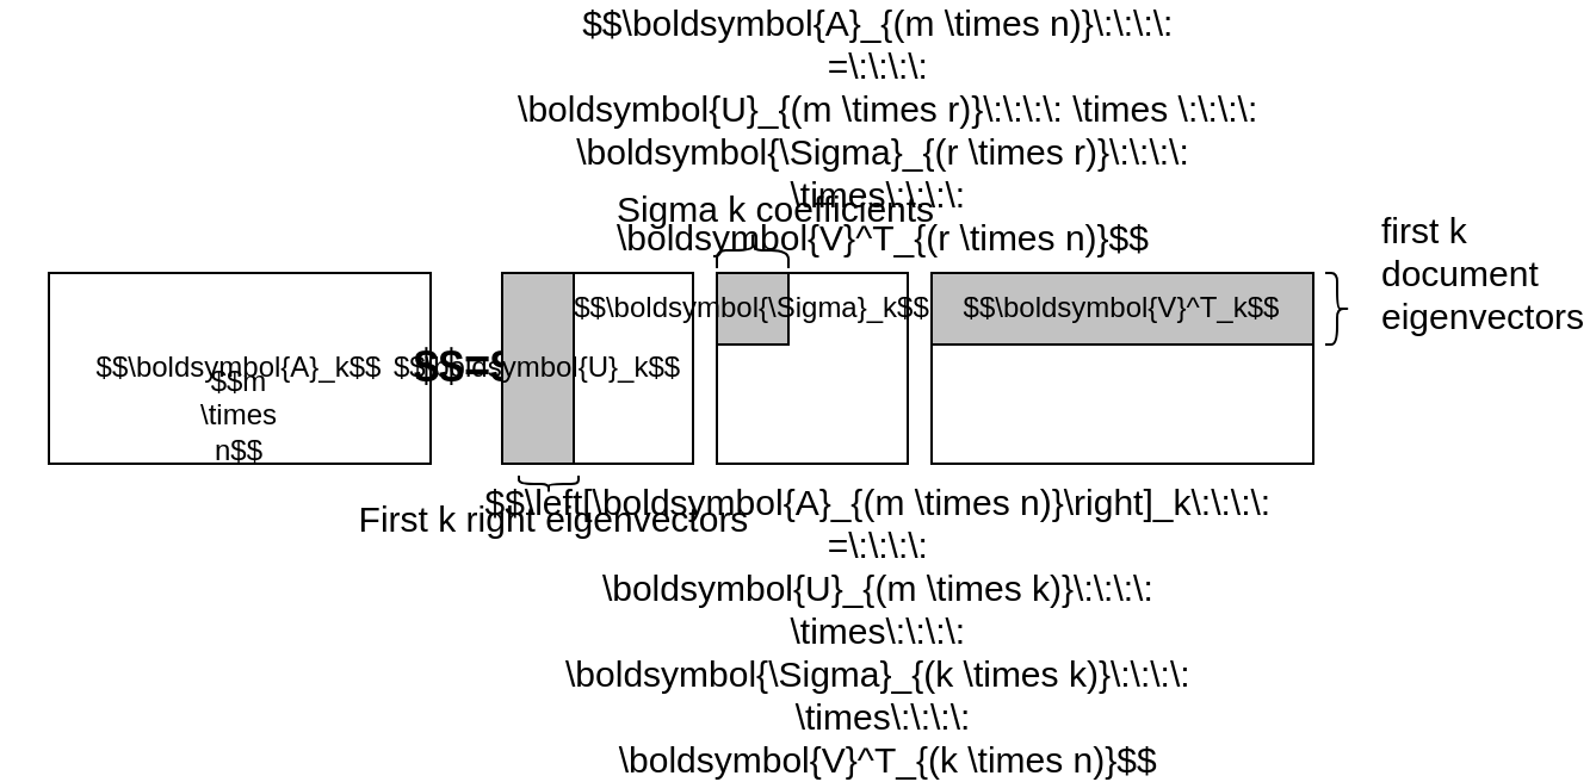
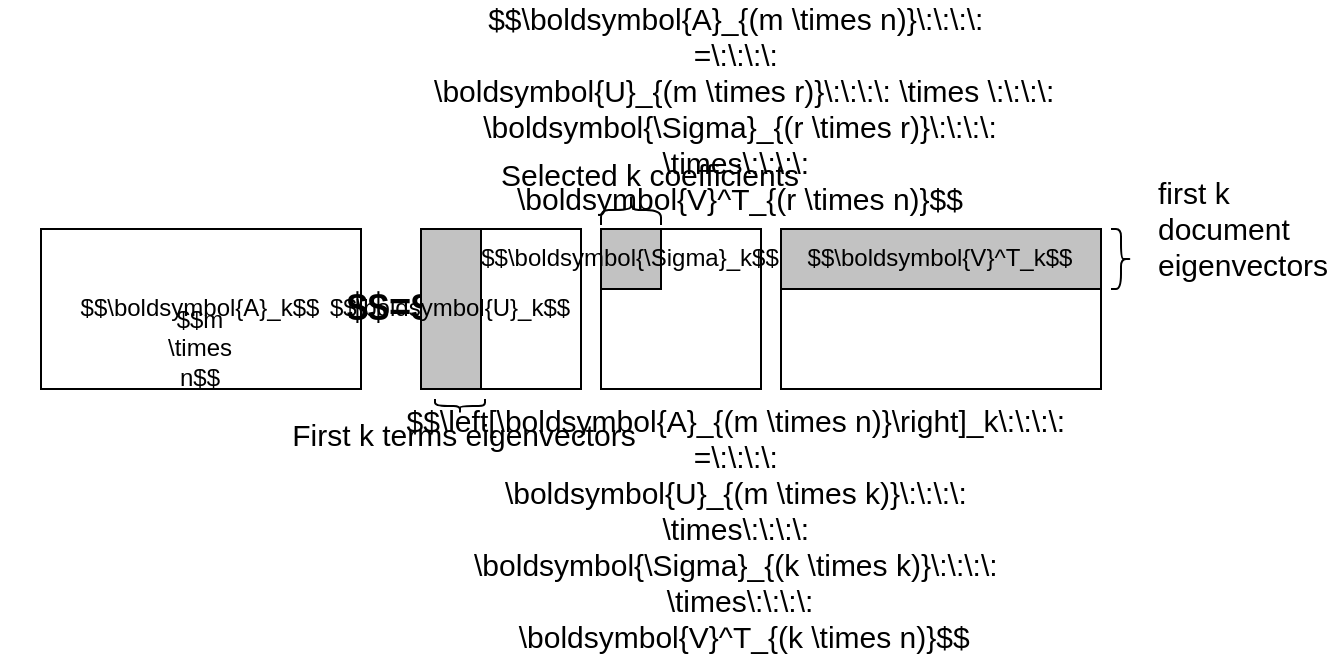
  <mxCell id="0" />
  <mxCell id="1" parent="0" />
  <mxCell id="2" value="" style="whiteSpace=wrap;html=1;aspect=fixed;strokeWidth=1;fillColor=none;" vertex="1" parent="1"><mxGeometry x="300" y="90" width="80" height="80" as="geometry" /></mxCell>
  <mxCell id="3" value="$$\boldsymbol{A}_k$$" style="rounded=0;whiteSpace=wrap;html=1;" vertex="1" parent="1"><mxGeometry x="20" y="90" width="160" height="80" as="geometry" /></mxCell>
  <mxCell id="4" value="&lt;font size=&quot;1&quot;&gt;&lt;b style=&quot;font-size: 19px&quot;&gt;$$=$$&lt;/b&gt;&lt;/font&gt;" style="text;html=1;strokeColor=none;fillColor=none;align=center;verticalAlign=middle;whiteSpace=wrap;rounded=0;" vertex="1" parent="1"><mxGeometry x="180" y="120" width="40" height="20" as="geometry" /></mxCell>
  <mxCell id="5" value="" style="rounded=0;whiteSpace=wrap;html=1;" vertex="1" parent="1"><mxGeometry x="240" y="90" width="50" height="80" as="geometry" /></mxCell>
  <mxCell id="6" value="$$\boldsymbol{U}_k$$" style="rounded=0;whiteSpace=wrap;html=1;fillColor=#C2C2C2;" vertex="1" parent="1"><mxGeometry x="210" y="90" width="30" height="80" as="geometry" /></mxCell>
- <mxCell id="7" value="&lt;font style=&quot;font-size: 15px&quot;&gt;First k right eigenvectors&lt;/font&gt;" style="text;html=1;strokeColor=none;fillColor=none;align=center;verticalAlign=middle;whiteSpace=wrap;rounded=0;" vertex="1" parent="1"><mxGeometry x="140" y="183" width="184" height="20" as="geometry" /></mxCell>
+ <mxCell id="7" value="&lt;font style=&quot;font-size: 15px&quot;&gt;First k terms eigenvectors&lt;/font&gt;" style="text;html=1;strokeColor=none;fillColor=none;align=center;verticalAlign=middle;whiteSpace=wrap;rounded=0;" vertex="1" parent="1"><mxGeometry x="140" y="183" width="184" height="20" as="geometry" /></mxCell>
  <mxCell id="8" value="$$\boldsymbol{\Sigma}_k$$" style="whiteSpace=wrap;html=1;aspect=fixed;strokeWidth=1;fillColor=#C2C2C2;" vertex="1" parent="1"><mxGeometry x="300" y="90" width="30" height="30" as="geometry" /></mxCell>
  <mxCell id="9" value="$$\boldsymbol{V}^T_k$$" style="rounded=0;whiteSpace=wrap;html=1;strokeWidth=1;fillColor=#C2C2C2;" vertex="1" parent="1"><mxGeometry x="390" y="90" width="160" height="30" as="geometry" /></mxCell>
  <mxCell id="10" value="" style="rounded=0;whiteSpace=wrap;html=1;strokeWidth=1;fillColor=#FFFFFF;" vertex="1" parent="1"><mxGeometry x="390" y="120" width="160" height="50" as="geometry" /></mxCell>
  <mxCell id="11" value="" style="shape=curlyBracket;whiteSpace=wrap;html=1;rounded=1;strokeWidth=1;fillColor=#C2C2C2;rotation=90;" vertex="1" parent="1"><mxGeometry x="307.5" y="65.5" width="15" height="30" as="geometry" /></mxCell>
- <mxCell id="12" value="&lt;font style=&quot;font-size: 15px&quot;&gt;Sigma k coefficients&lt;/font&gt;" style="text;html=1;strokeColor=none;fillColor=none;align=center;verticalAlign=middle;whiteSpace=wrap;rounded=0;" vertex="1" parent="1"><mxGeometry x="240" y="53" width="170" height="20" as="geometry" /></mxCell>
+ <mxCell id="12" value="&lt;font style=&quot;font-size: 15px&quot;&gt;Selected k coefficients&lt;/font&gt;" style="text;html=1;strokeColor=none;fillColor=none;align=center;verticalAlign=middle;whiteSpace=wrap;rounded=0;" vertex="1" parent="1"><mxGeometry x="240" y="53" width="170" height="20" as="geometry" /></mxCell>
  <mxCell id="13" value="" style="shape=curlyBracket;whiteSpace=wrap;html=1;rounded=1;strokeWidth=1;fillColor=#C2C2C2;rotation=-90;" vertex="1" parent="1"><mxGeometry x="226" y="166" width="7" height="25" as="geometry" /></mxCell>
  <mxCell id="14" value="" style="shape=curlyBracket;whiteSpace=wrap;html=1;rounded=1;strokeWidth=1;fillColor=#C2C2C2;rotation=-180;" vertex="1" parent="1"><mxGeometry x="555" y="90" width="10" height="30" as="geometry" /></mxCell>
  <mxCell id="15" value="&lt;font style=&quot;font-size: 15px&quot;&gt;first k document eigenvectors&lt;/font&gt;" style="text;html=1;strokeColor=none;fillColor=none;align=left;verticalAlign=middle;whiteSpace=wrap;rounded=0;" vertex="1" parent="1"><mxGeometry x="577" y="62.5" width="70" height="55" as="geometry" /></mxCell>
  <mxCell id="16" value="$$m \times n$$" style="text;html=1;strokeColor=none;fillColor=none;align=center;verticalAlign=middle;whiteSpace=wrap;rounded=0;" vertex="1" parent="1"><mxGeometry x="80" y="140" width="40" height="20" as="geometry" /></mxCell>
  <mxCell id="17" value="$$\boldsymbol{A}_{(m \times n)}\:\:\:\:&amp;nbsp;&lt;br style=&quot;font-size: 15px&quot;&gt;=\:\:\:\:&amp;nbsp;&lt;br style=&quot;font-size: 15px&quot;&gt;&amp;nbsp;\boldsymbol{U}_{(m \times r)}\:\:\:\: \times \:\:\:\:&lt;br style=&quot;font-size: 15px&quot;&gt;&amp;nbsp;\boldsymbol{\Sigma}_{(r \times r)}\:\:\:\:&amp;nbsp;&lt;br style=&quot;font-size: 15px&quot;&gt;\times\:\:\:\:&amp;nbsp;&lt;br style=&quot;font-size: 15px&quot;&gt;\boldsymbol{V}^T_{(r \times n)}$$" style="text;html=1;strokeColor=none;fillColor=none;align=center;verticalAlign=middle;whiteSpace=wrap;rounded=0;fontSize=15;" vertex="1" parent="1"><mxGeometry x="180" y="20" width="380" height="20" as="geometry" /></mxCell>
  <mxCell id="18" value="$$\left[\boldsymbol{A}_{(m \times n)}\right]_k\:\:\:\:&amp;nbsp;&lt;br style=&quot;font-size: 15px&quot;&gt;=\:\:\:\:&amp;nbsp;&lt;br style=&quot;font-size: 15px&quot;&gt;\boldsymbol{U}_{(m \times k)}\:\:\:\:&amp;nbsp;&lt;br style=&quot;font-size: 15px&quot;&gt;\times\:\:\:\:&amp;nbsp;&lt;br style=&quot;font-size: 15px&quot;&gt;\boldsymbol{\Sigma}_{(k \times k)}\:\:\:\:&amp;nbsp;&lt;br style=&quot;font-size: 15px&quot;&gt;&amp;nbsp;\times\:\:\:\:&amp;nbsp;&lt;br style=&quot;font-size: 15px&quot;&gt;&amp;nbsp;\boldsymbol{V}^T_{(k \times n)}$$" style="text;html=1;strokeColor=none;fillColor=none;align=center;verticalAlign=middle;whiteSpace=wrap;rounded=0;fontSize=15;" vertex="1" parent="1"><mxGeometry x="180" y="230" width="380" height="20" as="geometry" /></mxCell>
